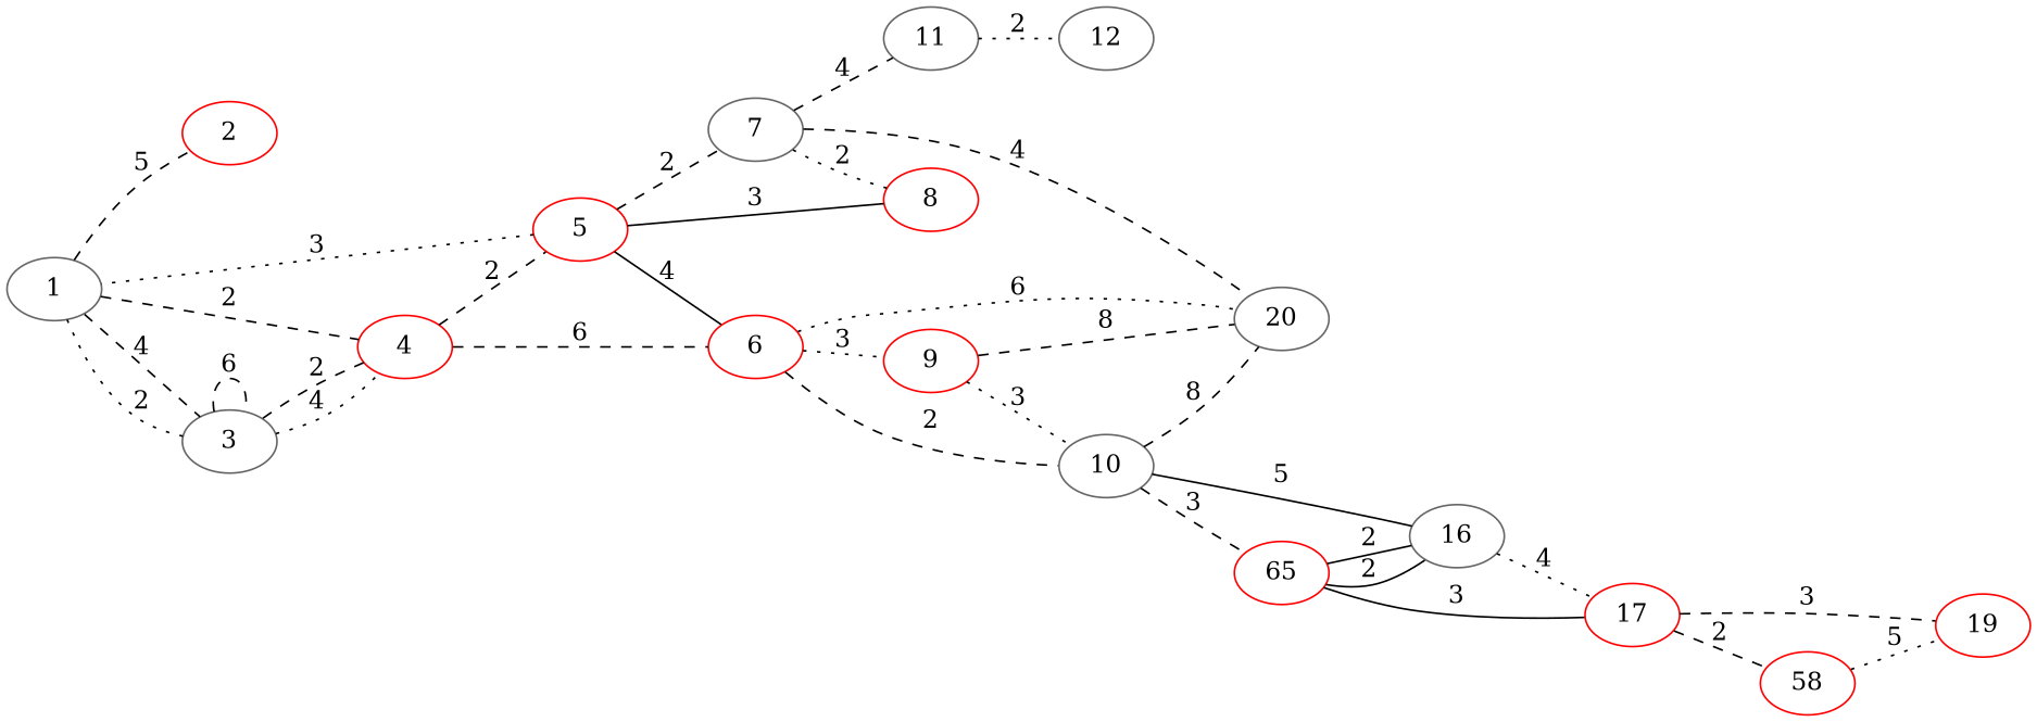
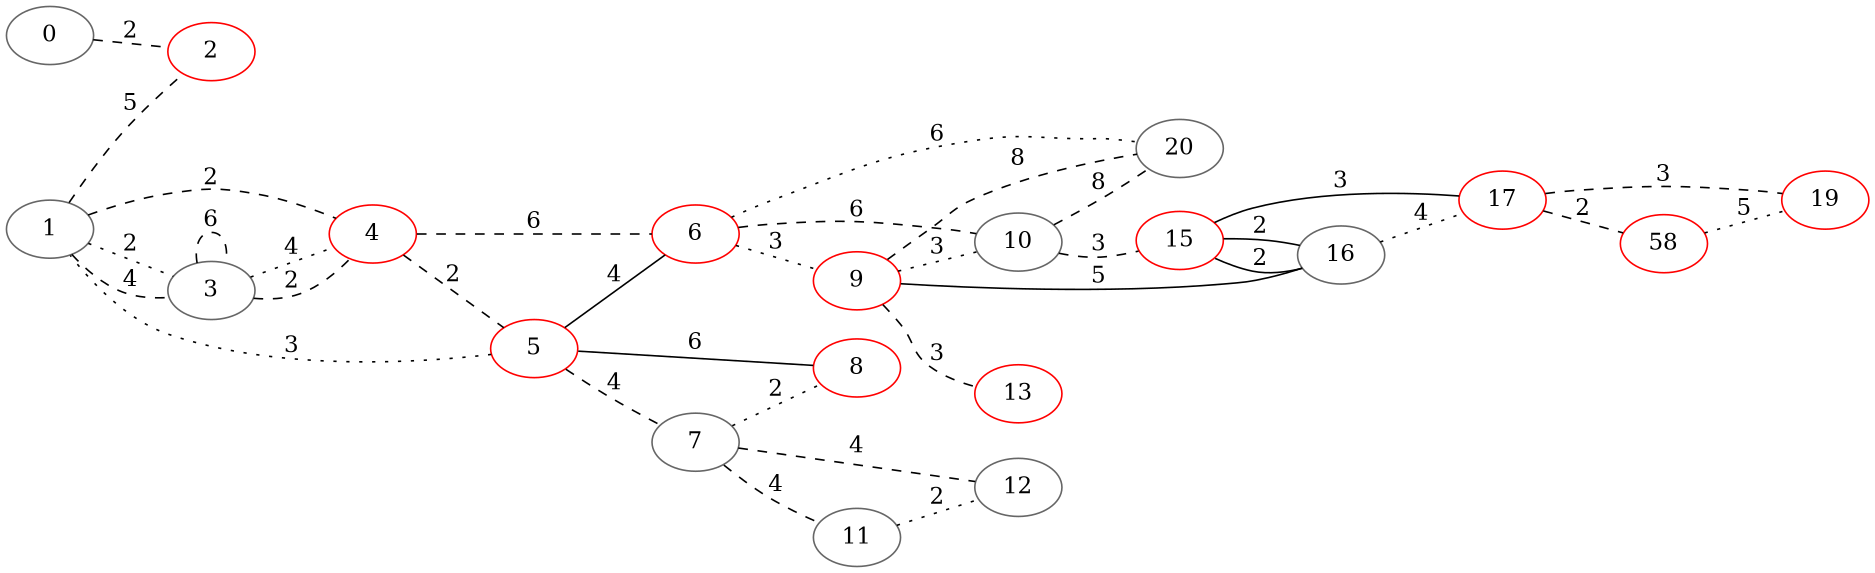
  graph {
    rankdir=LR
    node [color=red weight=1]
    edge [style=dashed]
+   0 [color=gray40]
    2
    1 [color=gray40]
    3 [color=gray40 weight=2]
    4
    5
    6
    7 [color=gray40]
    8
    9
    10 [color=gray40]
    20 [color=gray40 weight=4]
    11 [color=gray40]
    12 [color=gray40]
-   15 [label=65]
+   13
+   15
    16 [color=gray40]
    17
    n19 [label=58]
    19
+   0 -- 2 [label=2]
    1 -- 2 [label=5]
    1 -- 3 [label=2 style=dotted]
    1 -- 3 [label=4]
    1 -- 4 [label=2]
    3 -- 3 [label=6]
    3 -- 4 [label=4 style=dotted]
    3 -- 4 [label=2]
    4 -- 5 [label=2]
    4 -- 6 [label=6]
    5 -- 1 [label=3 style=dotted]
    5 -- 6 [label=4 style=solid]
-   5 -- 7 [label=2]
-   5 -- 8 [label=3 style=solid]
+   5 -- 7 [label=4]
+   5 -- 8 [label=6 style=solid]
    6 -- 9 [label=3 style=dotted]
-   6 -- 10 [label=2]
+   6 -- 10 [label=6]
    6 -- 20 [label=6 style=dotted]
    7 -- 8 [label=2 style=dotted]
    7 -- 11 [label=4]
-   7 -- 20 [label=4]
+   7 -- 12 [label=4]
    9 -- 10 [label=3 style=dotted]
    9 -- 20 [label=8]
+   9 -- 13 [label=3]
    10 -- 20 [label=8]
    10 -- 15 [label=3]
-   10 -- 16 [label=5 style=solid]
+   9 -- 16 [label=5 style=solid]
    11 -- 12 [label=2 style=dotted]
    15 -- 16 [label=2 style=solid]
    15 -- 16 [label=2 style=solid]
    15 -- 17 [label=3 style=solid]
    16 -- 17 [label=4 style=dotted]
    17 -- n19 [label=2]
    17 -- 19 [label=3]
    n19 -- 19 [label=5 style=dotted]
  }
